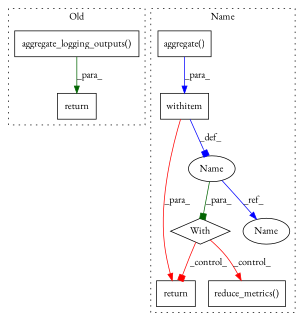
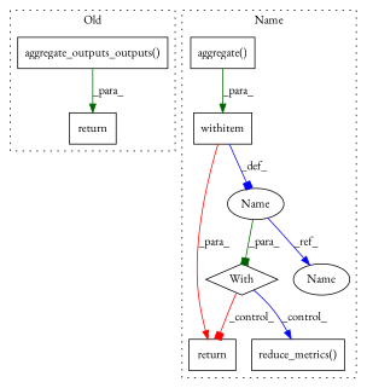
  digraph {
    fontname="EB Garamond"
    node [a=75 fontname="EB Garamond" l=7 s=12403 shape=box]
    edge [arrowhead=normal color=red fontname="EB Garamond"]
    n1 [a=93 label=return s=12092]
-   n2 [l="46,1" label="aggregate_logging_outputs()" s="12099,12160"]
+   n2 [l="46,1" label="aggregate_outputs_outputs()" s="12099,12160"]
    n3 [a=93 label=return s=12503]
    n4 [a=49 label=withitem]
    n5 [a=39 l="5,33" label=With s="12398,12410" shape=diamond]
    n6 [a=87 l=3 label=Name s=12426 shape=ellipse]
    n7 [l=19 label="aggregate()"]
    n8 [l="20,1" label="reduce_metrics()" s="12443,12489"]
    n9 [a=87 l=3 label=Name s=12510 shape=ellipse]
    subgraph cluster_1 {
      label=Old
      style=dotted
      n1
      n2
    }
    subgraph cluster_2 {
      label=Name
      style=dotted
      n3
      n4
      n5
      n6
      n7
      n8
      n9
    }
    n2 -> n1 [color=darkgreen label=_para_]
    n4 -> n3 [label=_para_]
    n4 -> n6 [arrowhead=box color=blue label=_def_]
    n5 -> n3 [arrowhead=box label=_control_]
-   n5 -> n8 [label=_control_]
+   n5 -> n8 [color=blue label=_control_]
    n6 -> n5 [arrowhead=box color=darkgreen label=_para_]
    n6 -> n9 [color=blue label=_ref_]
-   n7 -> n4 [color=blue label=_para_]
+   n7 -> n4 [color=darkgreen label=_para_]
  }
